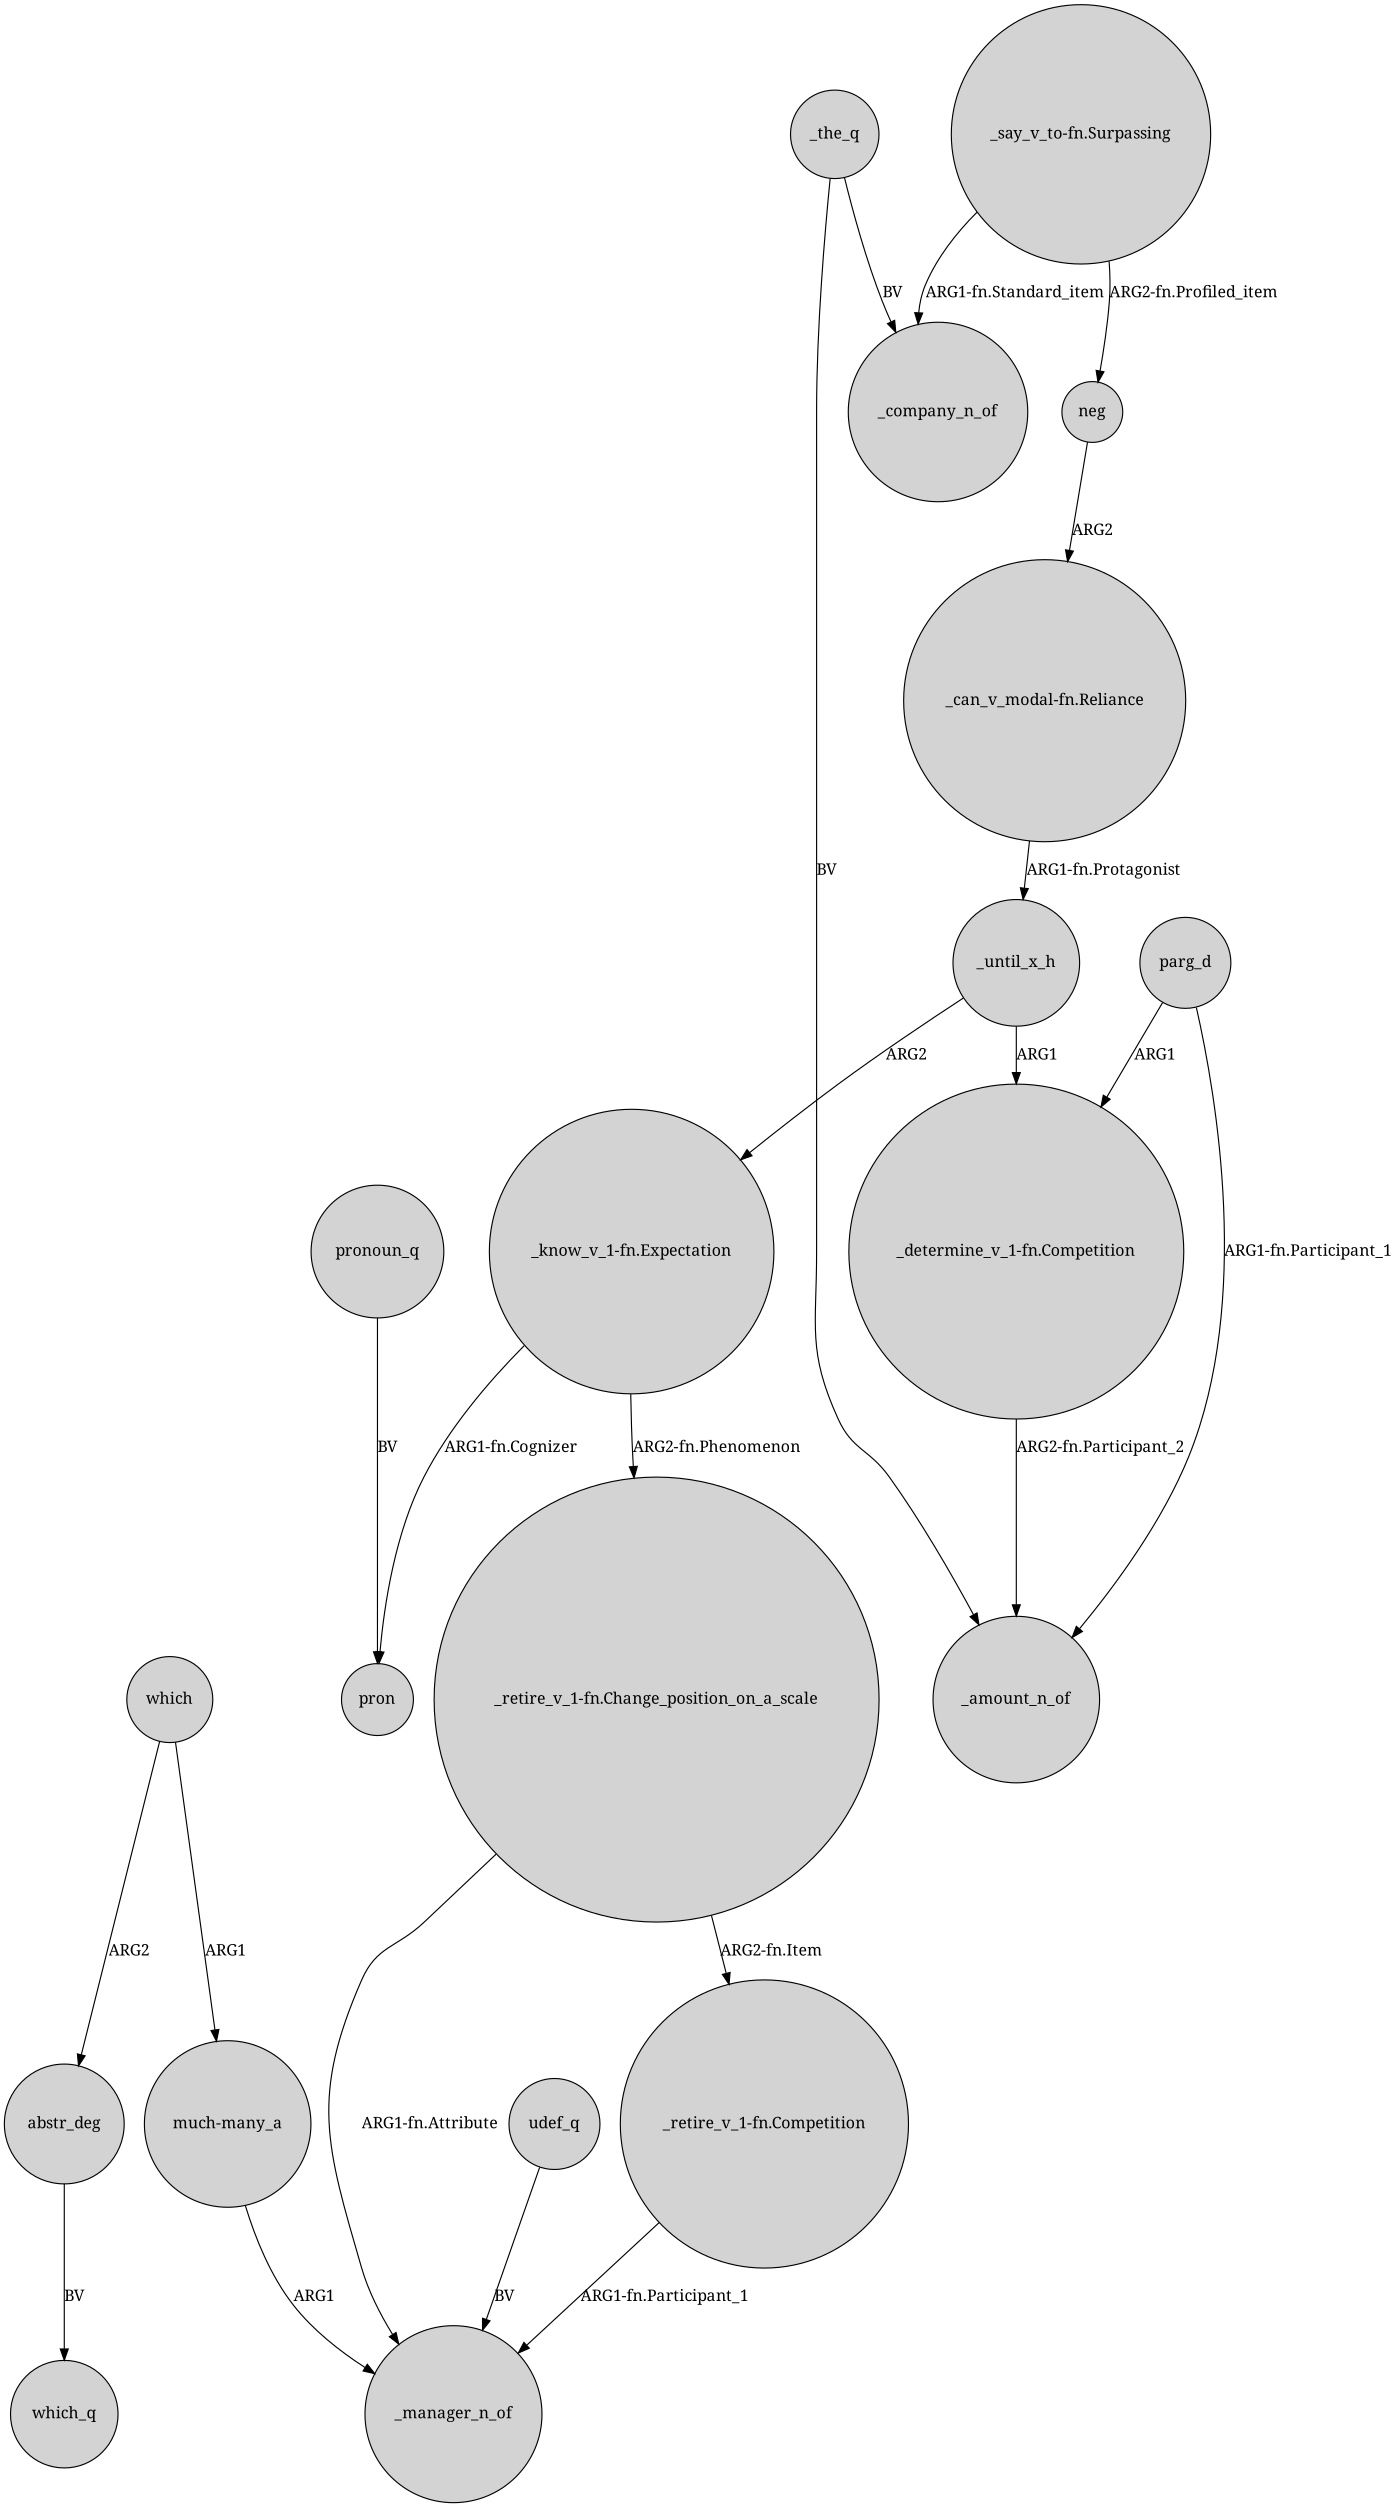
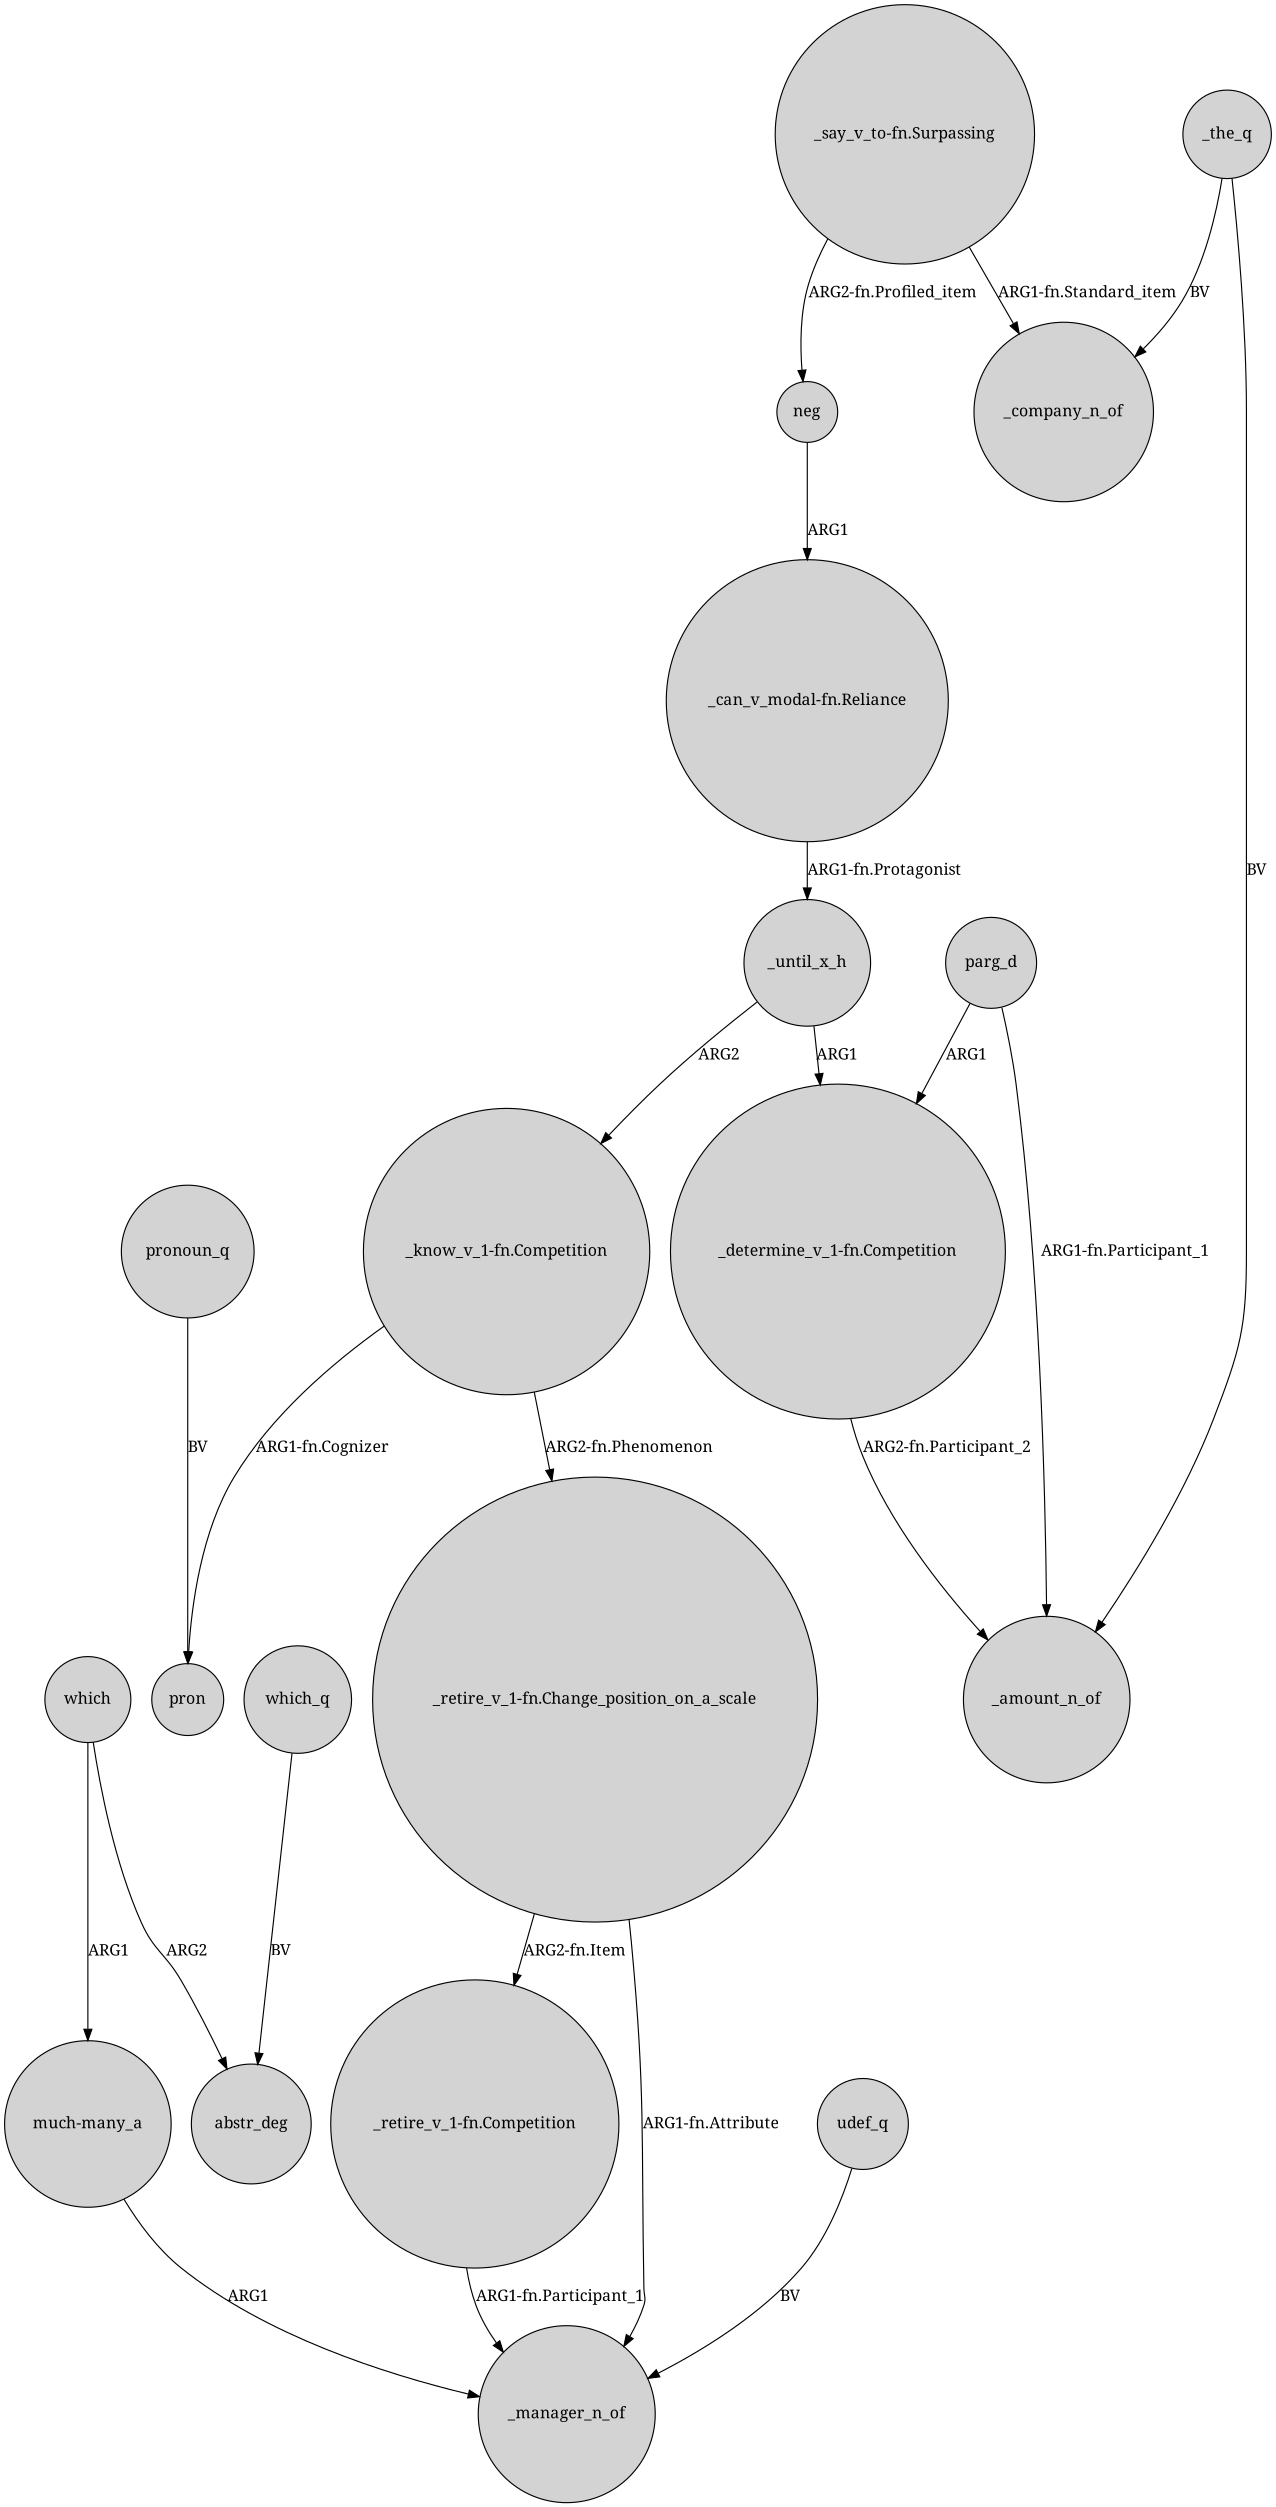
  digraph {
    fontname="Noto Serif"
    node [fontname="Noto Serif" shape=circle style=filled]
    edge [fontname="Noto Serif"]
    n1 [label=which]
    "much-many_a"
    abstr_deg
    _manager_n_of
    _the_q
    _amount_n_of
    _company_n_of
    "_can_v_modal-fn.Reliance"
    _until_x_h
    "_determine_v_1-fn.Competition"
-   "_know_v_1-fn.Expectation"
+   "_know_v_1-fn.Expectation" [label="_know_v_1-fn.Competition"]
    pron
    n13 [label="_retire_v_1-fn.Change_position_on_a_scale"]
    "_say_v_to-fn.Surpassing"
    neg
    udef_q
    parg_d
    pronoun_q
    "_retire_v_1-fn.Competition"
    which_q
    n1 -> "much-many_a" [label=ARG1]
    n1 -> abstr_deg [label=ARG2]
    "much-many_a" -> _manager_n_of [label=ARG1]
    _the_q -> _amount_n_of [label=BV]
    _the_q -> _company_n_of [label=BV]
    "_can_v_modal-fn.Reliance" -> _until_x_h [label="ARG1-fn.Protagonist"]
    _until_x_h -> "_determine_v_1-fn.Competition" [label=ARG1]
    _until_x_h -> "_know_v_1-fn.Expectation" [label=ARG2]
    "_determine_v_1-fn.Competition" -> _amount_n_of [label="ARG2-fn.Participant_2"]
    "_know_v_1-fn.Expectation" -> pron [label="ARG1-fn.Cognizer"]
    "_know_v_1-fn.Expectation" -> n13 [label="ARG2-fn.Phenomenon"]
    n13 -> _manager_n_of [label="ARG1-fn.Attribute"]
    n13 -> "_retire_v_1-fn.Competition" [label="ARG2-fn.Item"]
    "_say_v_to-fn.Surpassing" -> _company_n_of [label="ARG1-fn.Standard_item"]
    "_say_v_to-fn.Surpassing" -> neg [label="ARG2-fn.Profiled_item"]
-   neg -> "_can_v_modal-fn.Reliance" [label=ARG2]
+   neg -> "_can_v_modal-fn.Reliance" [label=ARG1]
    udef_q -> _manager_n_of [label=BV]
    parg_d -> _amount_n_of [label="ARG1-fn.Participant_1"]
    parg_d -> "_determine_v_1-fn.Competition" [label=ARG1]
    pronoun_q -> pron [label=BV]
    "_retire_v_1-fn.Competition" -> _manager_n_of [label="ARG1-fn.Participant_1"]
-   abstr_deg -> which_q [label=BV]
+   which_q -> abstr_deg [label=BV]
  }
